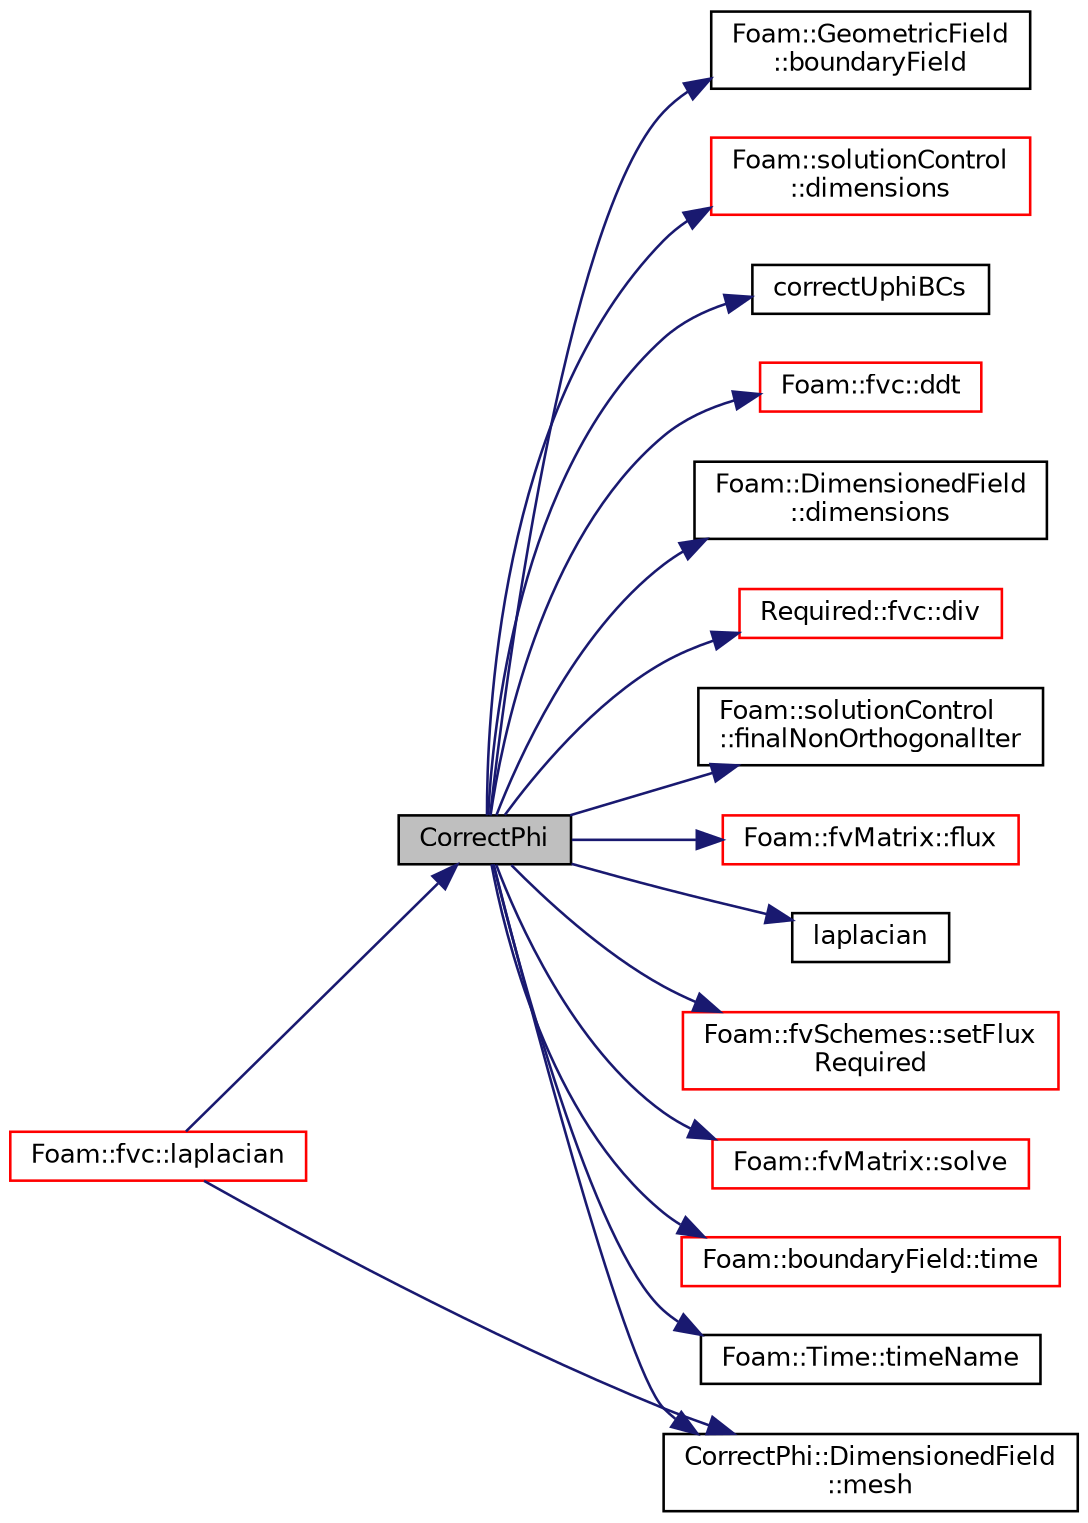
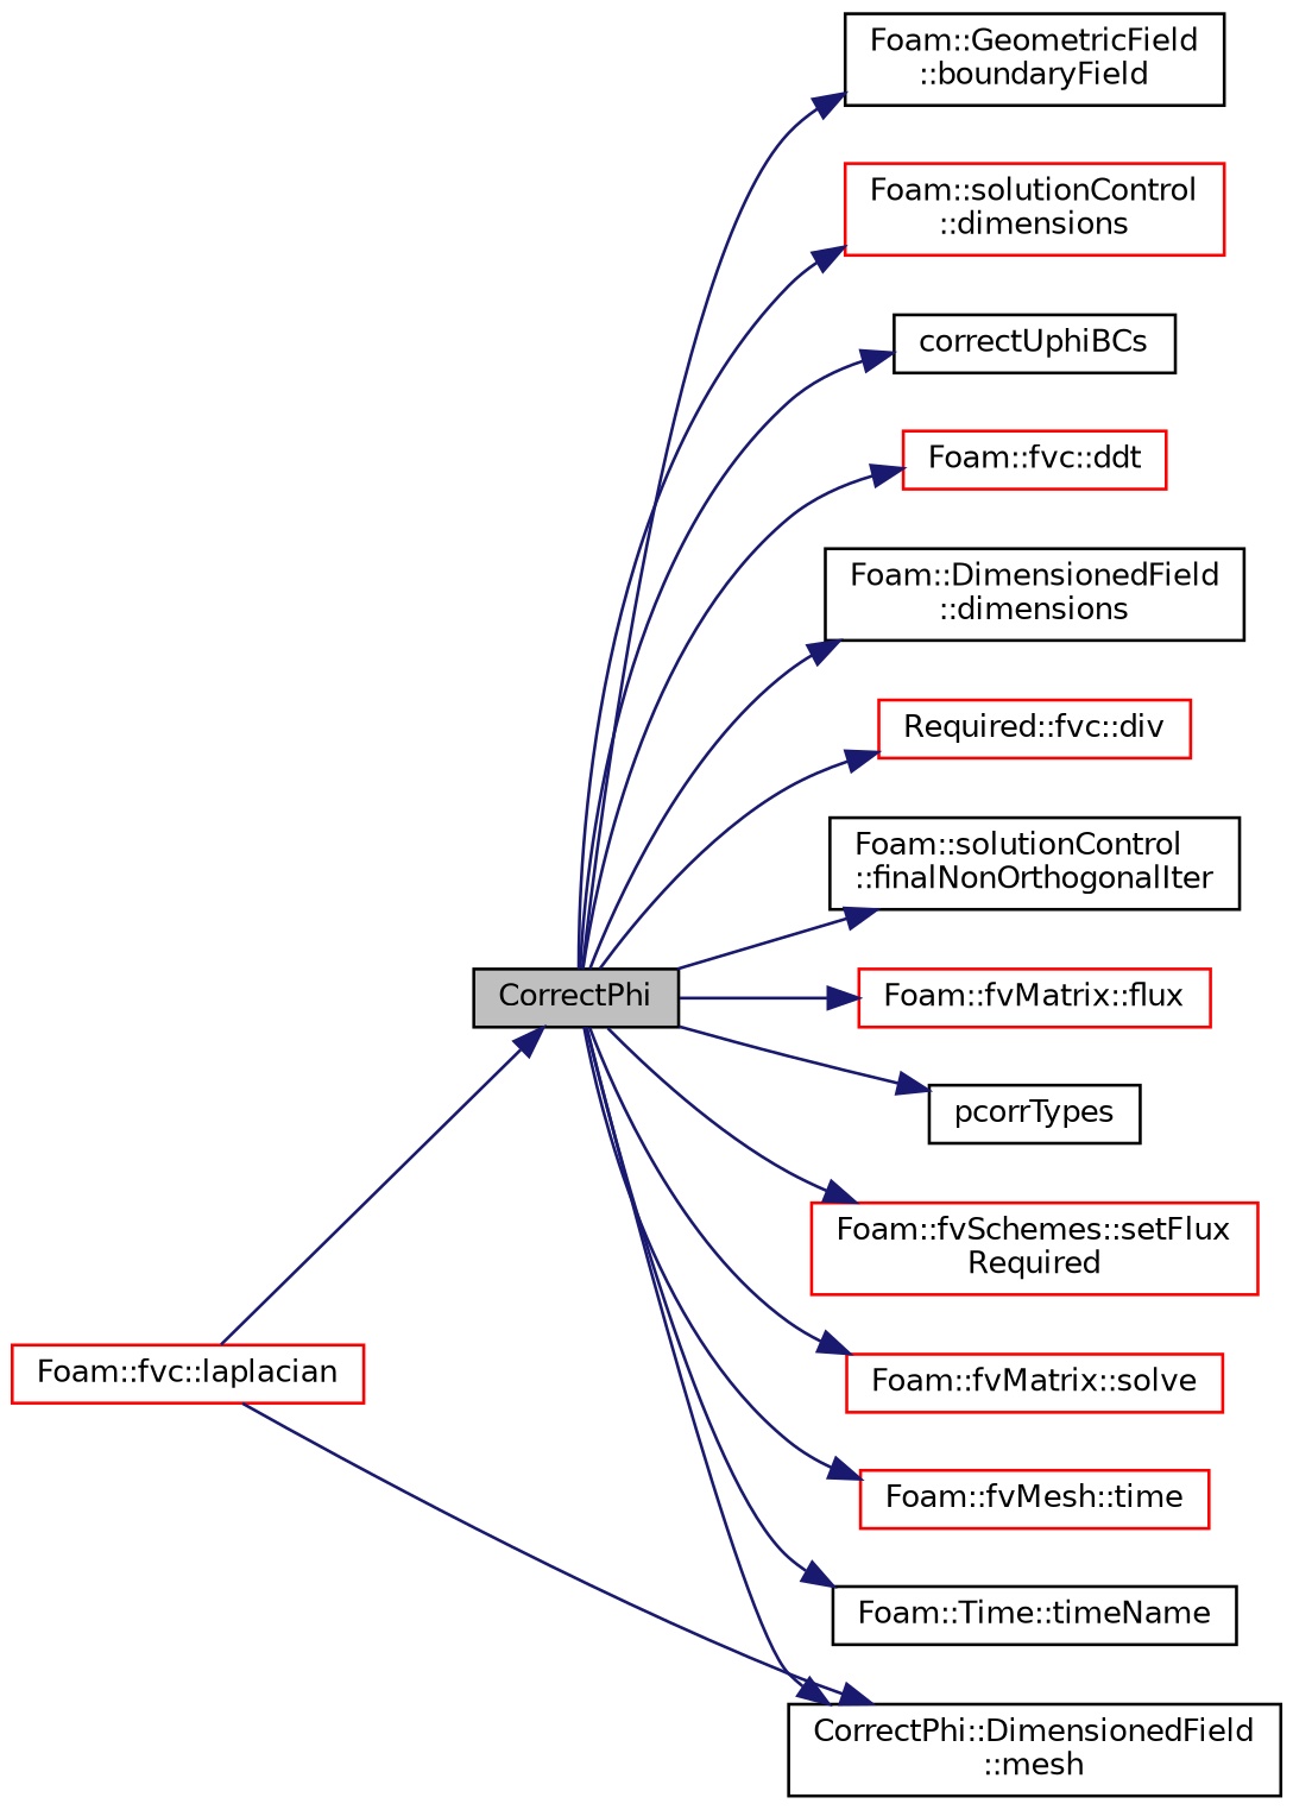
  digraph {
    rankdir=LR
    node [color=black fontname=Helvetica fontsize=10 shape=record]
    edge [color=midnightblue fontname=Helvetica fontsize=10 labelfontname=Helvetica labelfontsize=10 style=solid]
    n1 [fillcolor=grey75 fontcolor=black height=0.2 label=CorrectPhi style=filled width=0.4]
    n2 [height=0.2 label="Foam::GeometricField\l::boundaryField" width=0.4]
    n3 [color=red height=0.2 label="Foam::solutionControl\l::dimensions" width=0.4]
    n4 [height=0.2 label=correctUphiBCs width=0.4]
    n5 [color=red height=0.2 label="Foam::fvc::ddt" width=0.4]
    n6 [height=0.2 label="Foam::DimensionedField\l::dimensions" width=0.4]
    n7 [color=red height=0.2 label="Required::fvc::div" width=0.4]
    n8 [height=0.2 label="Foam::solutionControl\l::finalNonOrthogonalIter" width=0.4]
    n9 [color=red height=0.2 label="Foam::fvMatrix::flux" width=0.4]
    n10 [height=0.2 label="CorrectPhi::DimensionedField\l::mesh" width=0.4]
-   n11 [height=0.2 label=laplacian width=0.4]
+   n11 [height=0.2 label=pcorrTypes width=0.4]
    n12 [color=red height=0.2 label="Foam::fvSchemes::setFlux\lRequired" width=0.4]
    n13 [color=red height=0.2 label="Foam::fvMatrix::solve" width=0.4]
-   n14 [color=red height=0.2 label="Foam::boundaryField::time" width=0.4]
+   n14 [color=red height=0.2 label="Foam::fvMesh::time" width=0.4]
    n15 [height=0.2 label="Foam::Time::timeName" width=0.4]
    n16 [color=red height=0.2 label="Foam::fvc::laplacian" width=0.4]
    n1 -> n2
    n1 -> n3
    n1 -> n4
    n1 -> n5
    n1 -> n6
    n1 -> n7
    n1 -> n8
    n1 -> n9
    n1 -> n10
    n1 -> n11
    n1 -> n12
    n1 -> n13
    n1 -> n14
    n1 -> n15
    n16 -> n1
    n16 -> n10
  }
